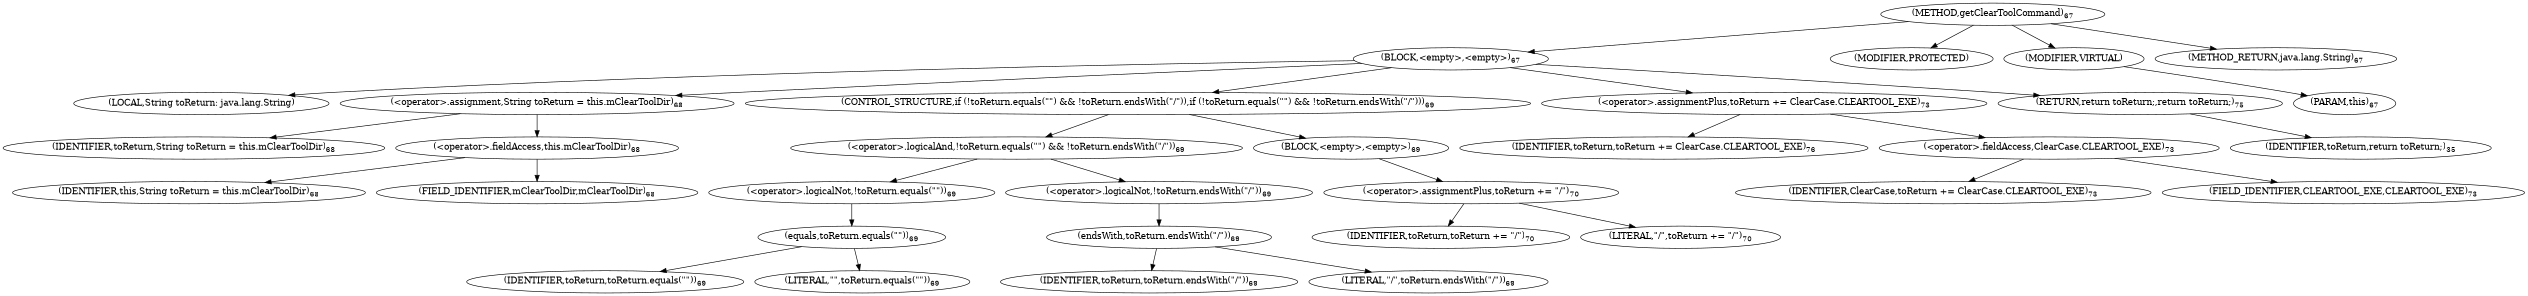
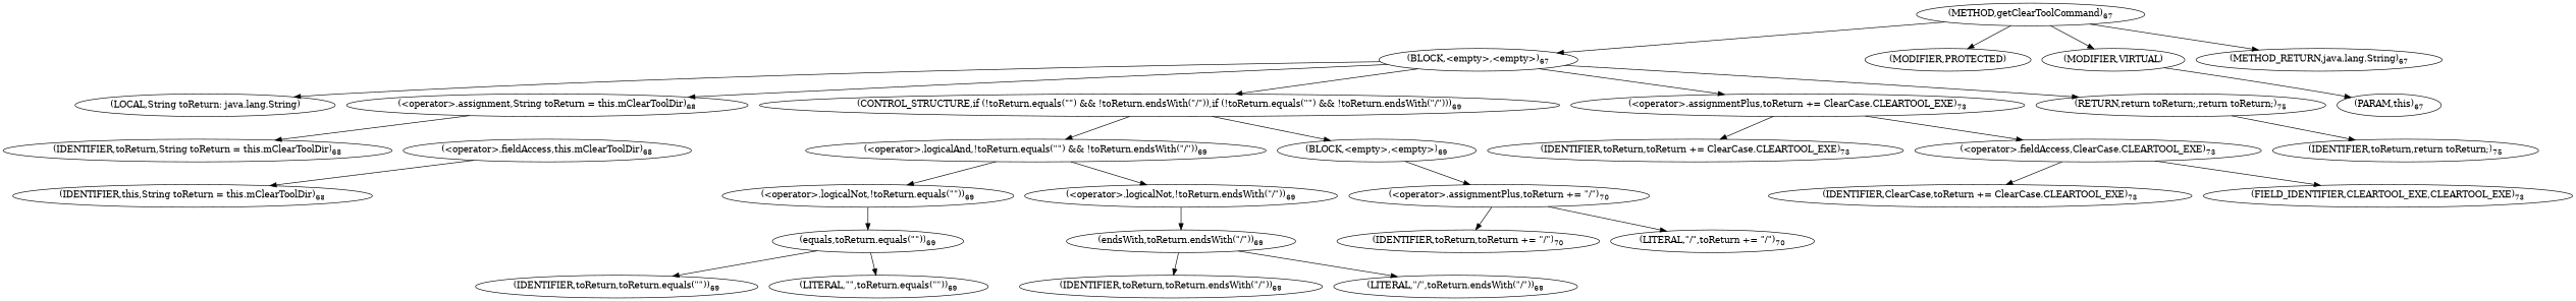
  digraph {
    n1 [label=<(METHOD,getClearToolCommand)<SUB>67</SUB>>]
    n2 [label=<(BLOCK,&lt;empty&gt;,&lt;empty&gt;)<SUB>67</SUB>>]
    n3 [label=<(MODIFIER,PROTECTED)>]
    n4 [label=<(MODIFIER,VIRTUAL)>]
    n5 [label=<(METHOD_RETURN,java.lang.String)<SUB>67</SUB>>]
    n6 [label=<(PARAM,this)<SUB>67</SUB>>]
    n7 [label=<(LOCAL,String toReturn: java.lang.String)>]
    n8 [label=<(&lt;operator&gt;.assignment,String toReturn = this.mClearToolDir)<SUB>68</SUB>>]
    n9 [label=<(CONTROL_STRUCTURE,if (!toReturn.equals(&quot;&quot;) &amp;&amp; !toReturn.endsWith(&quot;/&quot;)),if (!toReturn.equals(&quot;&quot;) &amp;&amp; !toReturn.endsWith(&quot;/&quot;)))<SUB>69</SUB>>]
    n10 [label=<(&lt;operator&gt;.assignmentPlus,toReturn += ClearCase.CLEARTOOL_EXE)<SUB>73</SUB>>]
    n11 [label=<(RETURN,return toReturn;,return toReturn;)<SUB>75</SUB>>]
    n12 [label=<(IDENTIFIER,toReturn,String toReturn = this.mClearToolDir)<SUB>68</SUB>>]
    n13 [label=<(&lt;operator&gt;.fieldAccess,this.mClearToolDir)<SUB>68</SUB>>]
    n14 [label=<(&lt;operator&gt;.logicalAnd,!toReturn.equals(&quot;&quot;) &amp;&amp; !toReturn.endsWith(&quot;/&quot;))<SUB>69</SUB>>]
    n15 [label=<(BLOCK,&lt;empty&gt;,&lt;empty&gt;)<SUB>69</SUB>>]
-   n16 [label=<(IDENTIFIER,toReturn,toReturn += ClearCase.CLEARTOOL_EXE)<SUB>76</SUB>>]
+   n16 [label=<(IDENTIFIER,toReturn,toReturn += ClearCase.CLEARTOOL_EXE)<SUB>73</SUB>>]
    n17 [label=<(&lt;operator&gt;.fieldAccess,ClearCase.CLEARTOOL_EXE)<SUB>73</SUB>>]
-   n18 [label=<(IDENTIFIER,toReturn,return toReturn;)<SUB>35</SUB>>]
+   n18 [label=<(IDENTIFIER,toReturn,return toReturn;)<SUB>75</SUB>>]
    n19 [label=<(IDENTIFIER,this,String toReturn = this.mClearToolDir)<SUB>68</SUB>>]
-   n20 [label=<(FIELD_IDENTIFIER,mClearToolDir,mClearToolDir)<SUB>68</SUB>>]
    n21 [label=<(&lt;operator&gt;.logicalNot,!toReturn.equals(&quot;&quot;))<SUB>69</SUB>>]
    n22 [label=<(&lt;operator&gt;.logicalNot,!toReturn.endsWith(&quot;/&quot;))<SUB>69</SUB>>]
    n23 [label=<(&lt;operator&gt;.assignmentPlus,toReturn += &quot;/&quot;)<SUB>70</SUB>>]
    n24 [label=<(equals,toReturn.equals(&quot;&quot;))<SUB>69</SUB>>]
    n25 [label=<(endsWith,toReturn.endsWith(&quot;/&quot;))<SUB>69</SUB>>]
    n26 [label=<(IDENTIFIER,toReturn,toReturn.equals(&quot;&quot;))<SUB>69</SUB>>]
    n27 [label=<(LITERAL,&quot;&quot;,toReturn.equals(&quot;&quot;))<SUB>69</SUB>>]
    n28 [label=<(IDENTIFIER,toReturn,toReturn.endsWith(&quot;/&quot;))<SUB>69</SUB>>]
    n29 [label=<(LITERAL,&quot;/&quot;,toReturn.endsWith(&quot;/&quot;))<SUB>69</SUB>>]
    n30 [label=<(IDENTIFIER,toReturn,toReturn += &quot;/&quot;)<SUB>70</SUB>>]
    n31 [label=<(LITERAL,&quot;/&quot;,toReturn += &quot;/&quot;)<SUB>70</SUB>>]
    n32 [label=<(IDENTIFIER,ClearCase,toReturn += ClearCase.CLEARTOOL_EXE)<SUB>73</SUB>>]
    n33 [label=<(FIELD_IDENTIFIER,CLEARTOOL_EXE,CLEARTOOL_EXE)<SUB>73</SUB>>]
    n1 -> n2
    n1 -> n3
    n1 -> n4
    n1 -> n5
    n2 -> n7
    n2 -> n8
    n2 -> n9
    n2 -> n10
    n2 -> n11
    n4 -> n6
    n8 -> n12
-   n8 -> n13
    n9 -> n14
    n9 -> n15
    n10 -> n16
    n10 -> n17
    n11 -> n18
    n13 -> n19
-   n13 -> n20
    n14 -> n21
    n14 -> n22
    n15 -> n23
    n17 -> n32
    n17 -> n33
    n21 -> n24
    n22 -> n25
    n23 -> n30
    n23 -> n31
    n24 -> n26
    n24 -> n27
    n25 -> n28
    n25 -> n29
  }
